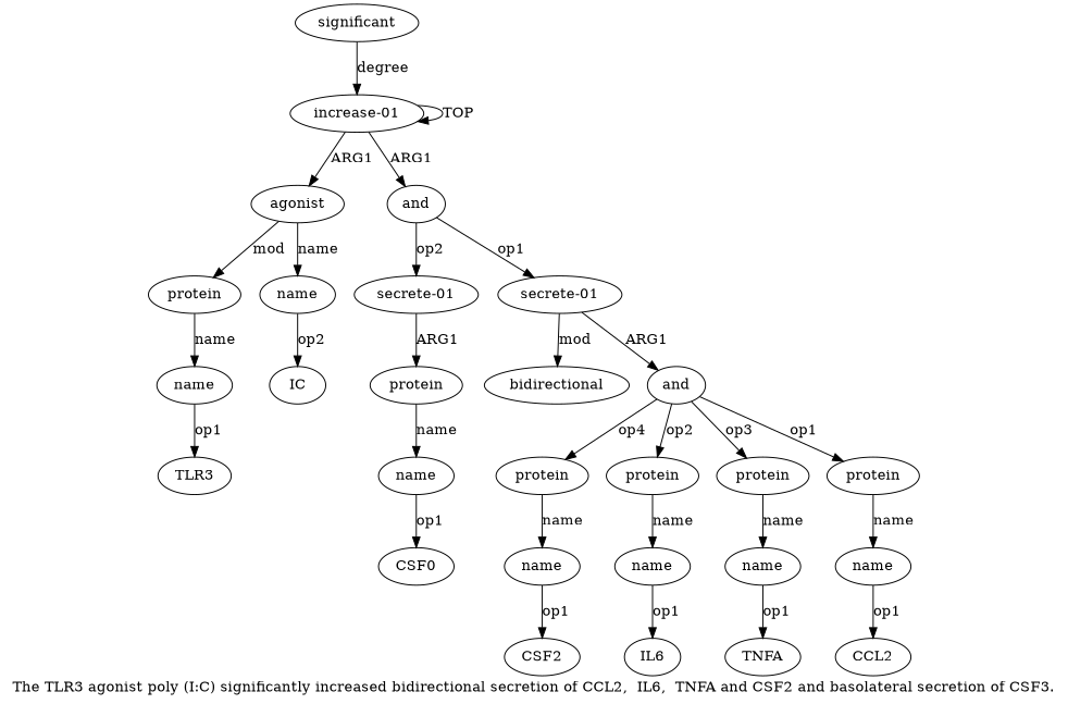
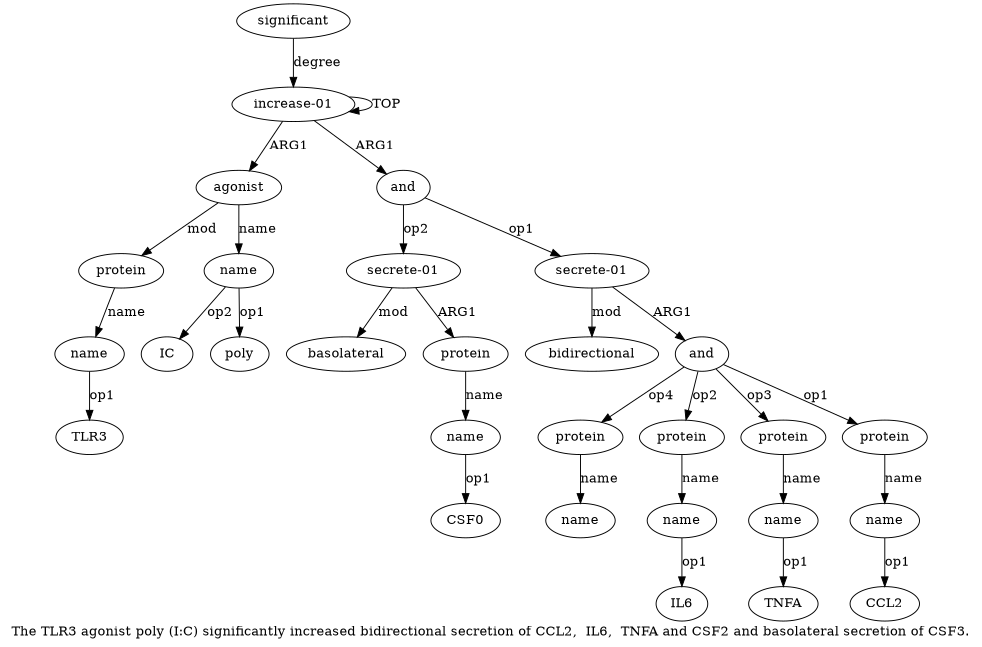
  digraph {
    label="The TLR3 agonist poly (I:C) significantly increased bidirectional secretion of CCL2,  IL6,  TNFA and CSF2 and basolateral secretion of CSF3."
    node [color=black gold_ind=-1 gold_label=name test_ind=-1 test_label=name]
    edge [color=black gold_label=op1 test_label=op1]
+   n1 [gold_ind=20 gold_label=basolateral label=basolateral test_ind=20 test_label=basolateral]
    n2 [gold_ind=21 gold_label=significant label=significant test_ind=21 test_label=significant]
    n3 [gold_ind=0 gold_label="increase-01" label="increase-01" test_ind=0 test_label="increase-01"]
    n4 [gold_label=IC label=IC test_label=IC]
    n5 [gold_label=TLR3 label=TLR3 test_label=TLR3]
    n6 [gold_label=IL6 label=IL6 test_label=IL6]
+   n7 [gold_label=poly label=poly test_label=poly]
    n8 [gold_ind=15 label=name test_ind=15]
-   n9 [gold_label=CSF2 label=CSF2 test_label=CSF2]
    n10 [gold_ind=14 gold_label=protein label=protein test_ind=14 test_label=protein]
    n11 [gold_ind=17 gold_label="secrete-01" label="secrete-01" test_ind=17 test_label="secrete-01"]
    n12 [gold_ind=18 gold_label=protein label=protein test_ind=18 test_label=protein]
    n13 [gold_ind=19 label=name test_ind=19]
    n14 [gold_label=CSF3 label=CSF0 test_label=CSF3]
    n15 [gold_ind=16 gold_label=bidirectional label=bidirectional test_ind=16 test_label=bidirectional]
    n16 [gold_ind=11 label=name test_ind=11]
    n17 [gold_ind=10 gold_label=protein label=protein test_ind=10 test_label=protein]
    n18 [gold_ind=13 label=name test_ind=13]
    n19 [gold_label=TNFA label=TNFA test_label=TNFA]
    n20 [gold_ind=12 gold_label=protein label=protein test_ind=12 test_label=protein]
    n21 [gold_ind=1 gold_label=agonist label=agonist test_ind=1 test_label=agonist]
    n22 [gold_ind=3 gold_label=protein label=protein test_ind=3 test_label=protein]
    n23 [gold_ind=2 label=name test_ind=2]
    n24 [gold_ind=4 label=name test_ind=4]
    n25 [gold_ind=5 gold_label=and label=and test_ind=5 test_label=and]
    n26 [gold_ind=6 gold_label="secrete-01" label="secrete-01" test_ind=6 test_label="secrete-01"]
    n27 [gold_ind=7 gold_label=and label=and test_ind=7 test_label=and]
    n28 [gold_ind=8 gold_label=protein label=protein test_ind=8 test_label=protein]
    n29 [gold_ind=9 label=name test_ind=9]
    n30 [gold_label=CCL2 label=CCL2 test_label=CCL2]
    n2 -> n3 [gold_label=degree label=degree test_label=degree]
    n3 -> n3 [gold_label=TOP label=TOP test_label=TOP]
    n3 -> n21 [gold_label=ARG0 label=ARG1 test_label=ARG0]
    n3 -> n25 [gold_label=ARG1 label=ARG1 test_label=ARG1]
-   n8 -> n9 [label=op1]
    n10 -> n8 [gold_label=name label=name test_label=name]
+   n11 -> n1 [gold_label=mod label=mod test_label=mod]
    n11 -> n12 [gold_label=ARG1 label=ARG1 test_label=ARG1]
    n12 -> n13 [gold_label=name label=name test_label=name]
    n13 -> n14 [label=op1]
    n16 -> n6 [label=op1]
    n17 -> n16 [gold_label=name label=name test_label=name]
    n18 -> n19 [label=op1]
    n20 -> n18 [gold_label=name label=name test_label=name]
    n21 -> n22 [gold_label=mod label=mod test_label=mod]
    n21 -> n23 [gold_label=name label=name test_label=name]
    n22 -> n24 [gold_label=name label=name test_label=name]
    n23 -> n4 [gold_label=op2 label=op2 test_label=op2]
+   n23 -> n7 [label=op1]
    n24 -> n5 [label=op1]
    n25 -> n11 [gold_label=op2 label=op2 test_label=op2]
    n25 -> n26 [label=op1]
    n26 -> n15 [gold_label=mod label=mod test_label=mod]
    n26 -> n27 [gold_label=ARG1 label=ARG1 test_label=ARG1]
    n27 -> n10 [gold_label=op4 label=op4 test_label=op4]
    n27 -> n17 [gold_label=op2 label=op2 test_label=op2]
    n27 -> n20 [gold_label=op3 label=op3 test_label=op3]
    n27 -> n28 [label=op1]
    n28 -> n29 [gold_label=name label=name test_label=name]
    n29 -> n30 [label=op1]
  }
